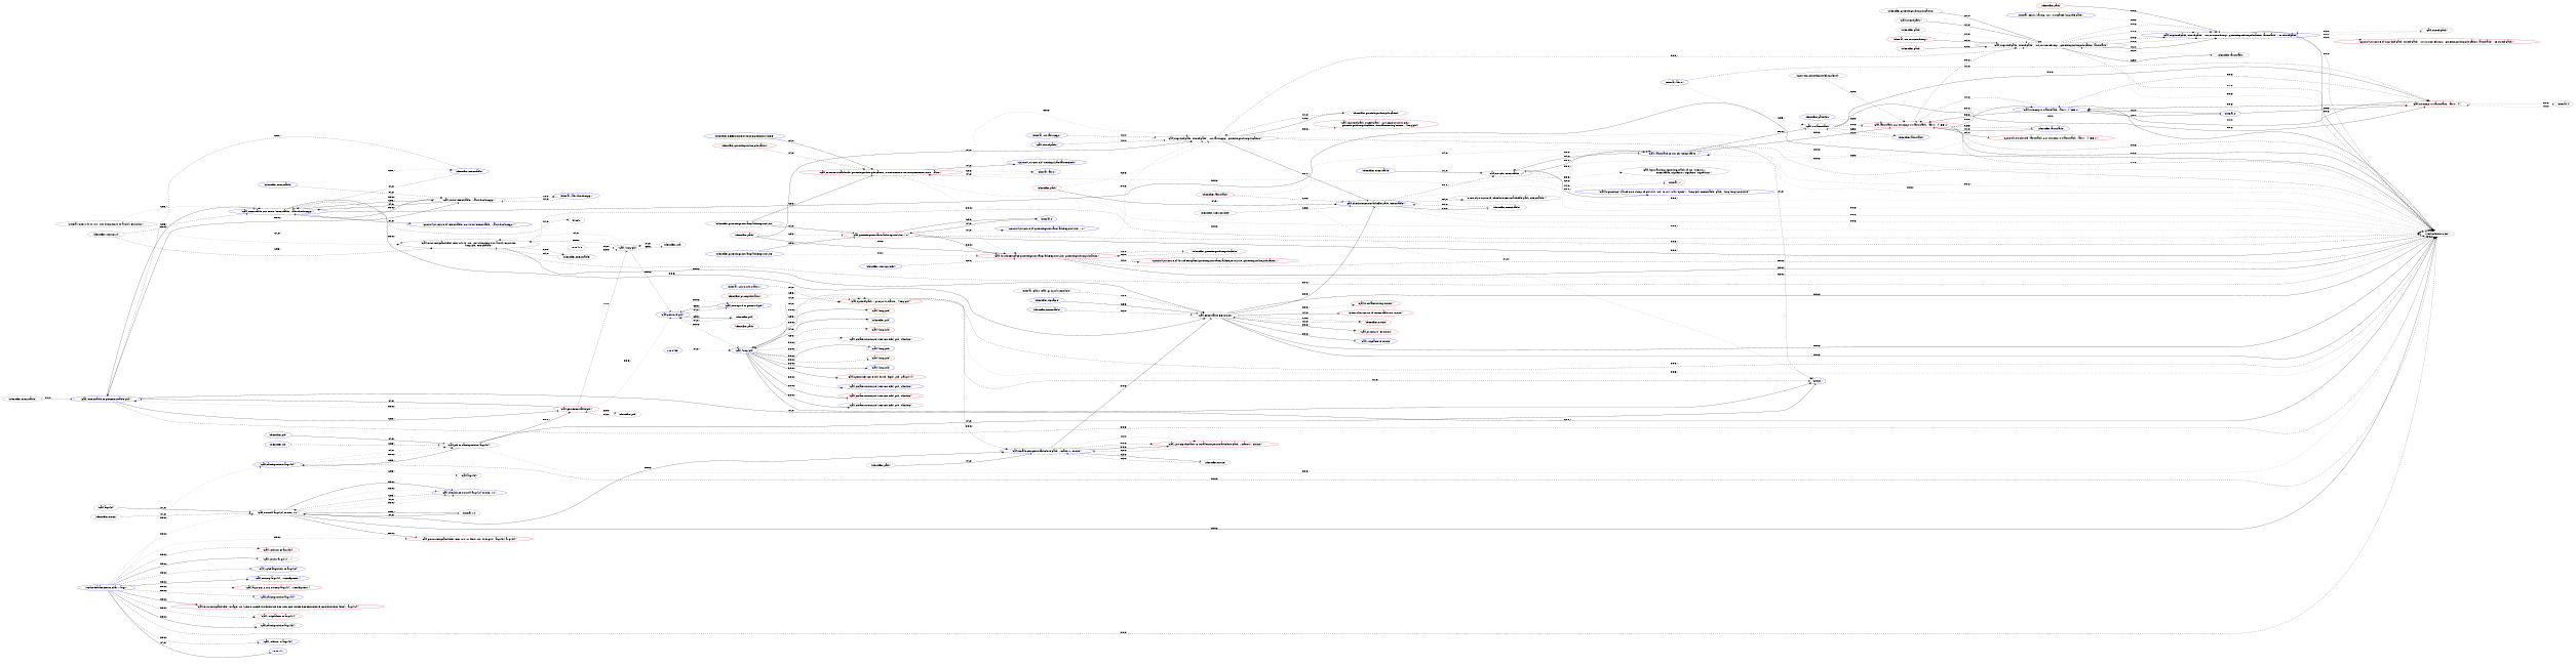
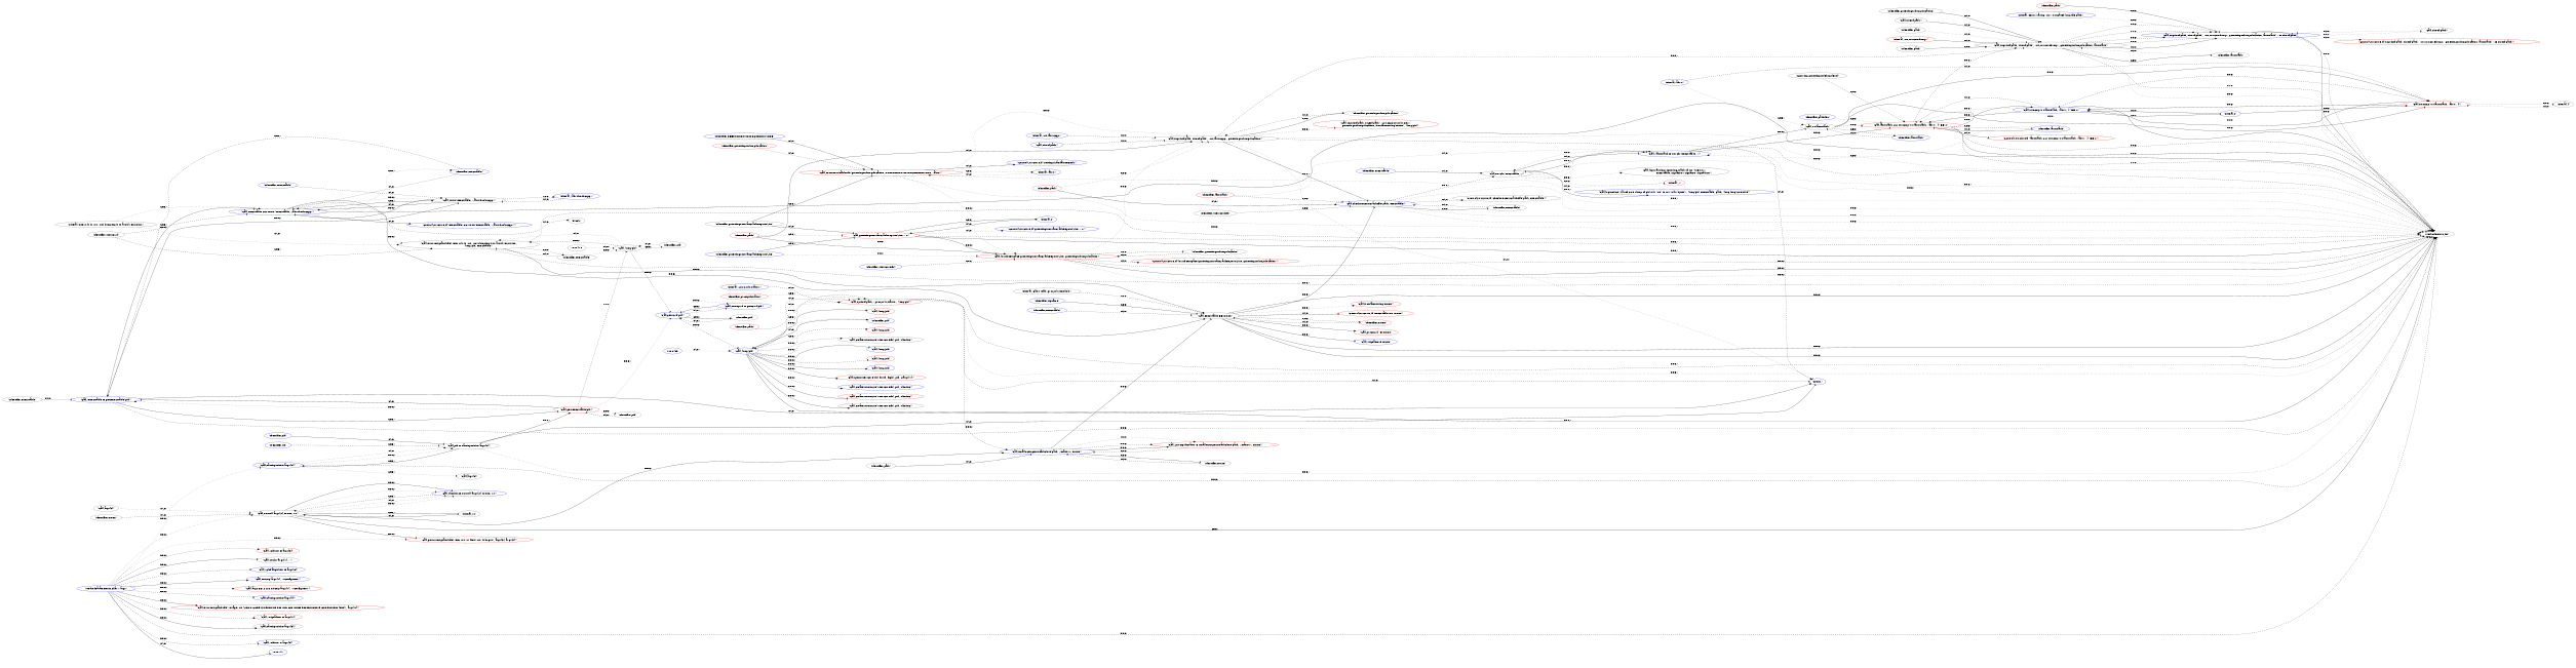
  digraph {
    rankdir=LR
    node [color=blue]
    edge [arrowhead=tee style=solid]
    n1 [color=gray40 label="(Call,snprintf(path, sizeof(path), \"%s/%s-coredump\", g_settings_dump_location, last_slash))"]
    n2 [label="(Call,snprintf(path, sizeof(path), \"%s/%s-coredump\", g_settings_dump_location, last_slash) >= sizeof(path))"]
    n3 [color=gray40 label="(Identifier,last_slash)"]
    n4 [color=gray40 label="(MethodReturn,int)"]
    n5 [color=red label="(ControlStructure,if (snprintf(path, sizeof(path), \"%s/%s-coredump\", g_settings_dump_location, last_slash) >= sizeof(path)))"]
    n6 [color=gray40 label="(Call,sizeof(path))"]
    n7 [color=gray40 label="(Call,snprintf(path, sizeof(path), \"%s/last-ccpp\", g_settings_dump_location))"]
    n8 [label="(Call,check_recent_crash_file(path, executable))"]
    n9 [color=gray40 label="(Identifier,g_settings_dump_location)"]
    n10 [label="(Block,)"]
    n11 [color=red label="(Call,snprintf(path, sizeof(path), \"%s/ccpp-%s-%lu.new\",\n            g_settings_dump_location, iso_date_string(NULL), (long)pid))"]
    n12 [color=gray40 label="(Call,strrchr(executable, '/'))"]
    n13 [color=gray40 label="(ControlStructure,if (check_recent_crash_file(path, executable)))"]
    n14 [color=gray40 label="(Identifier,executable)"]
    n15 [color=red label="(Call,ensure_writable_dir(g_settings_dump_location, DEFAULT_DUMP_LOCATION_MODE, \"abrt\"))"]
    n16 [color=red label="(Call,low_free_space(g_settings_nMaxCrashReportsSize, g_settings_dump_location))"]
    n17 [label="(Literal,\"abrt\")"]
    n18 [label="(ControlStructure,if (setting_StandaloneHook))"]
    n19 [color=red label="(ControlStructure,if (low_free_space(g_settings_nMaxCrashReportsSize, g_settings_dump_location)))"]
    n20 [color=gray40 label="(Identifier,g_settings_dump_location)"]
    n21 [color=red label="(Call,g_settings_nMaxCrashReportsSize > 0)"]
    n22 [label="(Literal,0)"]
    n23 [label="(ControlStructure,if (g_settings_nMaxCrashReportsSize > 0))"]
    n24 [color=red label="(Call,last_slash && strncmp(++last_slash, \"abrt\", 4) == 0)"]
    n25 [label="(Call,strncmp(++last_slash, \"abrt\", 4) == 0)"]
    n26 [label="(Identifier,last_slash)"]
    n27 [color=red label="(ControlStructure,if (last_slash && strncmp(++last_slash, \"abrt\", 4) == 0))"]
    n28 [label="(Literal,0)"]
    n29 [label="(Call,*last_slash = strrchr(executable, '/'))"]
    n30 [color=gray40 label="(Call,++last_slash)"]
    n31 [color=red label="(Literal,'/')"]
    n32 [label="(Call,log_notice(\"Saved core dump of pid %lu (%s) to %s (%llu bytes)\", (long)pid, executable, path, (long long)core_size))"]
    n33 [color=gray40 label="(Call,log_warning(\"Ignoring crash of %s (SIG%s).\",\n                        executable, signame ? signame : signal_str))"]
    n34 [color=red label="(Call,strncmp(++last_slash, \"abrt\", 4))"]
    n35 [label="(Identifier,last_slash)"]
    n36 [color=gray40 label="(Call,executable == NULL)"]
    n37 [color=red label="(ControlStructure,if (executable == NULL))"]
    n38 [color=red label="(Identifier,NULL)"]
    n39 [color=red label="(Call,proc_cwd != NULL)"]
    n40 [label="(Call,*signame = NULL)"]
    n41 [color=red label="(Call,iso_date_string(NULL))"]
    n42 [label="(Call,executable && strstr(executable, \"/abrt-hook-ccpp\"))"]
    n43 [color=gray40 label="(Call,strstr(executable, \"/abrt-hook-ccpp\"))"]
    n44 [color=gray40 label="(Call,error_msg_and_die(\"PID %lu is '%s', not dumping it to avoid recursion\",\n                        (long)pid, executable))"]
    n45 [label="(Identifier,executable)"]
    n46 [label="(ControlStructure,if (executable && strstr(executable, \"/abrt-hook-ccpp\")))"]
    n47 [label="(Literal,\"/abrt-hook-ccpp\")"]
    n48 [color=gray40 label="(Identifier,executable)"]
    n49 [color=gray40 label="(Block,)"]
    n50 [label="(Call,*executable = get_executable(pid))"]
    n51 [color=red label="(Call,get_executable(pid))"]
    n52 [color=gray40 label="(Call,(long)pid)"]
    n53 [label="(Call,get_cwd(pid))"]
    n54 [color=gray40 label="(Identifier,pid)"]
    n55 [color=gray40 label="(Identifier,pid)"]
    n56 [label="(Call,(long)pid)"]
    n57 [color=gray40 label="(Identifier,pid)"]
    n58 [label="(Call,user_pwd = get_cwd(pid))"]
    n59 [color=gray40 label="(Call,pid = xatoi_positive(argv[8]))"]
    n60 [label="(Call,xatoi_positive(argv[8]))"]
    n61 [color=gray40 label="(Call,argv[8])"]
    n62 [label="(MethodParameterIn,char** argv)"]
    n63 [color=gray40 label="(Call,strtoull(argv[2], NULL, 10))"]
    n64 [color=red label="(Call,*pid_str = argv[3])"]
    n65 [color=gray40 label="(Call,strchr(argv[1], ' '))"]
    n66 [label="(Call,*global_pid_str = argv[8])"]
    n67 [label="(Call,strcmp(argv[1], \"--config-test\"))"]
    n68 [color=red label="(Call,argc == 2 && strcmp(argv[1], \"--config-test\"))"]
    n69 [label="(Call,xatoi_positive(argv[4]))"]
    n70 [color=red label="(Call,perror_msg_and_die(\"PID '%s' or limit '%s' is bogus\", argv[3], argv[2]))"]
    n71 [color=red label="(Call,error_msg_and_die(\"Usage: %s SIGNO CORE_SIZE_LIMIT PID UID GID TIME BINARY_NAME GLOBAL_PID [TID]\", argv[0]))"]
    n72 [color=red label="(Call,* signal_str = argv[1])"]
    n73 [color=gray40 label="(Call,xatoi_positive(argv[3]))"]
    n74 [label="(Call,*tid_str = argv[9])"]
    1000147
    n76 [label="(Call,xmalloc_xopen_read_close(path, /*maxsz:*/ NULL))"]
    n77 [label="(Call,ulimit_c = strtoull(argv[2], NULL, 10))"]
    n78 [color=gray40 label="(Literal,10)"]
    n79 [color=red label="(Call,*proc_pid_status = xmalloc_xopen_read_close(path, /*maxsz:*/ NULL))"]
    n80 [color=gray40 label="(Identifier,NULL)"]
    n81 [color=red label="(Call,sprintf(path, \"/proc/%lu/status\", (long)pid))"]
    n82 [label="(Call,create_user_core(user_core_fd, pid, ulimit_c))"]
    n83 [color=red label="(Call,create_user_core(user_core_fd, pid, ulimit_c))"]
    n84 [color=gray40 label="(Call,create_user_core(user_core_fd, pid, ulimit_c))"]
    n85 [color=red label="(Call,(long)pid)"]
    n86 [label="(Identifier,pid)"]
    n87 [color=red label="(Call,(long)pid)"]
    n88 [color=gray40 label="(Call,create_user_core(user_core_fd, pid, ulimit_c))"]
    n89 [label="(Call,(long)pid)"]
    n90 [color=red label="(Call,(long)pid)"]
    n91 [label="(Call,(long)pid)"]
    n92 [color=red label="(Call,open_user_core(uid, fsuid, fsgid, pid, &argv[1]))"]
    n93 [color=gray40 label="(Literal,4)"]
    n94 [color=red label="(Identifier,path)"]
    n95 [label="(Identifier,user_core_fd)"]
    n96 [label="(Literal,\"%s/last-ccpp\")"]
    n97 [color=gray40 label="(Identifier,path)"]
    n98 [label="(Call,sizeof(path))"]
    n99 [color=gray40 label="(Identifier,g_settings_dump_location)"]
    n100 [label="(Identifier,g_settings_nMaxCrashReportsSize)"]
    n101 [label="(Identifier,tid)"]
    n102 [color=red label="(Identifier,path)"]
    n103 [label="(Literal,\"Error saving '%s': truncated long file path\")"]
    n104 [label="(Literal,\"abrt\")"]
    n105 [color=gray40 label="(Identifier,g_settings_nMaxCrashReportsSize)"]
    n106 [color=gray40 label="(Literal,\"PID %lu is '%s', not dumping it to avoid recursion\")"]
    n107 [color=gray40 label="(Literal,\"Can't read /proc/%lu/exe link\")"]
    n108 [label="(Identifier,DEFAULT_DUMP_LOCATION_MODE)"]
    n109 [label="(Identifier,executable)"]
    n110 [color=red label="(Identifier,g_settings_dump_location)"]
    n111 [color=gray40 label="(Identifier,executable)"]
    n112 [label="(Identifier,pid)"]
    n113 [color=gray40 label="(Call,sizeof(path))"]
    n114 [label="(Literal,\"/proc/%lu/status\")"]
    n115 [color=red label="(Identifier,path)"]
    n116 [color=gray40 label="(Call,argv[2])"]
    n117 [color=red label="(Identifier,last_slash)"]
    n118 [label="(Identifier,signame)"]
    n119 [color=gray40 label="(Identifier,path)"]
    n120 [color=red label="(Literal,\"%s/%s-coredump\")"]
    n121 [color=red label="(Identifier,proc_pid_status)"]
    n122 [color=gray40 label="(Ignoring,g_settings_debug_level)"]
    n123 [label="(Identifier,path_len)"]
    n124 [color=red label="(Identifier,path)"]
    n125 [color=gray40 label="(Identifier,user_pwd)"]
    n126 [color=gray40 label="(Identifier,path)"]
    n127 [label="(Identifier,executable)"]
    n128 [color=gray40 label="(Identifier,NULL)"]
    n129 [color=gray40 label="(Identifier,user_core_fd)"]
    n130 [label="(Identifier,executable)"]
    1000475 [color=gray40]
    1000489
    n1 -> n2 [arrowhead=diamond label="AST: "]
    n1 -> n2 [arrowhead=diamond label="DDG: " style=dashed]
    n1 -> n2 [arrowhead=diamond label="DDG: " style=dashed]
    n1 -> n2 [arrowhead=diamond label="DDG: " style=dashed]
    n1 -> n2 [arrowhead=diamond label="DDG: " style=dashed]
    n1 -> n3 [label="CFG: "]
    n1 -> n4 [label="DDG: " style=dashed]
    n1 -> n4 [label="DDG: " style=dotted]
    n2 -> n4 [arrowhead=diamond label="DDG: " style=dashed]
    n2 -> n4 [arrowhead=diamond label="DDG: "]
    n2 -> n5 [arrowhead=diamond label="AST: " style=dotted]
    n2 -> n6 [label="CFG: " style=dotted]
    n3 -> n1 [label="AST: " style=dotted]
    n6 -> n2 [label="AST: " style=dotted]
    n7 -> n1 [label="DDG: " style=dashed]
    n7 -> n4 [label="DDG: " style=dotted]
    n7 -> n4 [label="DDG: " style=dashed]
    n7 -> n8 [label="DDG: "]
    n7 -> n9 [arrowhead=diamond label="CFG: "]
    n7 -> n10 [label="AST: " style=dotted]
    n7 -> n11 [label="DDG: " style=dotted]
    n8 -> n4 [label="DDG: " style=dotted]
    n8 -> n4 [arrowhead=diamond label="DDG: " style=dotted]
    n8 -> n4 [arrowhead=diamond label="DDG: " style=dotted]
    n8 -> n12 [arrowhead=diamond label="DDG: " style=dashed]
    n8 -> n13 [arrowhead=diamond label="AST: " style=dashed]
    n8 -> n14 [label="CFG: "]
    n9 -> n7 [arrowhead=diamond label="AST: " style=dashed]
    n12 -> n4 [arrowhead=diamond label="DDG: " style=dotted]
    n12 -> n29 [label="AST: "]
    n12 -> n29 [arrowhead=diamond label="DDG: "]
    n12 -> n29 [arrowhead=diamond label="DDG: " style=dotted]
    n12 -> n31 [label="CFG: " style=dotted]
    n12 -> n32 [arrowhead=diamond label="DDG: "]
    n12 -> n33 [arrowhead=diamond label="DDG: " style=dotted]
    n14 -> n8 [label="AST: " style=dashed]
    n15 -> n4 [label="DDG: " style=dotted]
    n15 -> n4 [arrowhead=diamond label="DDG: " style=dotted]
    n15 -> n7 [label="DDG: " style=dotted]
    n15 -> n16 [arrowhead=diamond label="DDG: " style=dotted]
    n15 -> n17 [arrowhead=diamond label="CFG: " style=dotted]
    n15 -> n18 [arrowhead=diamond label="AST: "]
    n16 -> n4 [label="DDG: " style=dashed]
    n16 -> n4 [arrowhead=diamond label="DDG: "]
    n16 -> n4 [label="DDG: " style=dotted]
    n16 -> n7 [label="DDG: " style=dotted]
    n16 -> n19 [arrowhead=diamond label="AST: " style=dashed]
    n16 -> n20 [label="CFG: " style=dashed]
    n17 -> n15 [arrowhead=diamond label="AST: " style=dotted]
    n20 -> n16 [arrowhead=diamond label="AST: " style=dashed]
    n21 -> n4 [label="DDG: " style=dashed]
    n21 -> n4 [arrowhead=diamond label="DDG: "]
    n21 -> n16 [label="DDG: "]
    n21 -> n22 [arrowhead=diamond label="CFG: "]
    n21 -> n23 [arrowhead=diamond label="AST: " style=dotted]
    n22 -> n21 [arrowhead=diamond label="AST: "]
    n24 -> n1 [arrowhead=diamond label="DDG: " style=dashed]
    n24 -> n4 [label="DDG: " style=dashed]
    n24 -> n4 [label="DDG: "]
    n24 -> n4 [arrowhead=diamond label="DDG: " style=dashed]
    n24 -> n25 [arrowhead=diamond label="CFG: "]
    n24 -> n26 [label="CFG: " style=dashed]
    n24 -> n27 [label="AST: "]
    n25 -> n4 [label="DDG: "]
    n25 -> n24 [label="AST: " style=dashed]
    n25 -> n24 [arrowhead=diamond label="DDG: " style=dotted]
    n25 -> n24 [arrowhead=diamond label="DDG: "]
    n25 -> n28 [label="CFG: "]
    n26 -> n24 [label="AST: "]
    n26 -> n29 [arrowhead=diamond label="CFG: " style=dotted]
    n28 -> n25 [arrowhead=diamond label="AST: "]
    n28 -> n34 [arrowhead=diamond label="CFG: "]
    n29 -> n4 [arrowhead=diamond label="DDG: " style=dotted]
    n29 -> n10 [arrowhead=diamond label="AST: " style=dashed]
    n29 -> n12 [arrowhead=diamond label="CFG: " style=dotted]
    n29 -> n24 [label="DDG: "]
    n29 -> n30 [label="DDG: "]
    n30 -> n24 [label="DDG: " style=dashed]
    n30 -> n34 [label="AST: "]
    n30 -> n34 [arrowhead=diamond label="DDG: "]
    n30 -> n35 [arrowhead=diamond label="CFG: " style=dashed]
    n31 -> n12 [label="AST: " style=dotted]
    n34 -> n25 [label="AST: "]
    n34 -> n25 [label="DDG: " style=dashed]
    n34 -> n25 [arrowhead=diamond label="DDG: "]
    n34 -> n93 [label="CFG: " style=dotted]
    n35 -> n30 [label="AST: " style=dashed]
    n36 -> n4 [label="DDG: "]
    n36 -> n4 [label="DDG: "]
    n36 -> n4 [arrowhead=diamond label="DDG: "]
    n36 -> n8 [label="DDG: "]
    n36 -> n37 [label="AST: "]
    n36 -> n38 [arrowhead=diamond label="CFG: " style=dashed]
    n36 -> n39 [arrowhead=diamond label="DDG: "]
    n36 -> n40 [label="DDG: "]
    n36 -> n41 [arrowhead=diamond label="DDG: " style=dotted]
    n38 -> n36 [label="AST: " style=dashed]
    n42 -> n4 [label="DDG: "]
    n42 -> n4 [arrowhead=diamond label="DDG: " style=dashed]
    n42 -> n36 [arrowhead=diamond label="DDG: "]
    n42 -> n43 [arrowhead=diamond label="CFG: "]
    n42 -> n44 [label="DDG: " style=dotted]
    n42 -> n45 [arrowhead=diamond label="CFG: " style=dotted]
    n42 -> n46 [arrowhead=diamond label="AST: "]
    n43 -> n42 [arrowhead=diamond label="AST: "]
    n43 -> n42 [label="DDG: "]
    n43 -> n42 [arrowhead=diamond label="DDG: " style=dotted]
    n43 -> n47 [arrowhead=diamond label="CFG: " style=dashed]
    n44 -> n4 [label="DDG: " style=dashed]
    n44 -> n36 [arrowhead=diamond label="DDG: "]
    n44 -> n48 [arrowhead=diamond label="CFG: " style=dashed]
    n44 -> n49 [arrowhead=diamond label="AST: " style=dashed]
    n45 -> n42 [label="AST: " style=dashed]
    n45 -> n50 [arrowhead=diamond label="CFG: " style=dashed]
    n47 -> n43 [label="AST: " style=dashed]
    n48 -> n44 [label="AST: " style=dashed]
    n48 -> n52 [label="CFG: " style=dotted]
    n50 -> n4 [arrowhead=diamond label="DDG: " style=dashed]
    n50 -> n10 [arrowhead=diamond label="AST: "]
    n50 -> n42 [arrowhead=diamond label="DDG: "]
    n50 -> n43 [label="DDG: "]
    n50 -> n51 [label="CFG: "]
    n51 -> n50 [label="AST: "]
    n51 -> n50 [arrowhead=diamond label="DDG: " style=dotted]
    n51 -> n52 [label="DDG: " style=dashed]
    n51 -> n53 [label="DDG: " style=dotted]
    n51 -> n54 [label="CFG: " style=dotted]
    n52 -> n44 [arrowhead=diamond label="AST: " style=dotted]
    n52 -> n44 [arrowhead=diamond label="DDG: " style=dashed]
    n52 -> n53 [label="DDG: " style=dashed]
    n52 -> n55 [label="CFG: " style=dashed]
    n53 -> n56 [label="DDG: " style=dashed]
    n53 -> n57 [arrowhead=diamond label="CFG: "]
    n53 -> n58 [label="AST: " style=dashed]
    n53 -> n58 [label="DDG: " style=dotted]
    n54 -> n51 [label="AST: " style=dashed]
    n55 -> n52 [arrowhead=diamond label="AST: " style=dotted]
    n56 -> n4 [arrowhead=diamond label="DDG: "]
    n56 -> n81 [arrowhead=diamond label="AST: " style=dotted]
    n56 -> n81 [arrowhead=diamond label="DDG: " style=dotted]
    n56 -> n82 [arrowhead=diamond label="DDG: " style=dashed]
    n56 -> n83 [label="DDG: "]
    n56 -> n84 [arrowhead=diamond label="DDG: "]
    n56 -> n85 [arrowhead=diamond label="DDG: "]
    n56 -> n86 [arrowhead=diamond label="CFG: " style=dotted]
    n56 -> n87 [arrowhead=diamond label="DDG: " style=dashed]
    n56 -> n88 [arrowhead=diamond label="DDG: " style=dashed]
    n56 -> n89 [label="DDG: "]
    n56 -> n90 [label="DDG: " style=dashed]
    n56 -> n91 [arrowhead=diamond label="DDG: "]
    n56 -> n92 [arrowhead=diamond label="DDG: "]
    n57 -> n53 [arrowhead=diamond label="AST: " style=dashed]
    n58 -> n53 [label="CFG: "]
    n59 -> n4 [arrowhead=diamond label="DDG: " style=dotted]
    n59 -> n10 [label="AST: "]
    n59 -> n51 [arrowhead=diamond label="DDG: "]
    n59 -> n60 [arrowhead=diamond label="CFG: "]
    n60 -> n4 [label="DDG: " style=dashed]
    n60 -> n59 [arrowhead=diamond label="AST: " style=dotted]
    n60 -> n59 [arrowhead=diamond label="DDG: " style=dotted]
    n60 -> n61 [label="CFG: " style=dotted]
    n62 -> n4 [label="DDG: " style=dashed]
    n62 -> n60 [label="DDG: " style=dotted]
    n62 -> n63 [arrowhead=diamond label="DDG: " style=dotted]
    n62 -> n64 [arrowhead=diamond label="DDG: " style=dashed]
    n62 -> n65 [label="DDG: "]
    n62 -> n66 [label="DDG: " style=dashed]
    n62 -> n67 [arrowhead=diamond label="DDG: "]
    n62 -> n68 [arrowhead=diamond label="DDG: " style=dotted]
    n62 -> n69 [label="DDG: " style=dashed]
    n62 -> n70 [label="DDG: " style=dotted]
    n62 -> n71 [arrowhead=diamond label="DDG: "]
    n62 -> n72 [arrowhead=diamond label="DDG: " style=dashed]
    n62 -> n73 [arrowhead=diamond label="DDG: "]
    n62 -> n74 [label="DDG: " style=dashed]
    n62 -> 1000147 [label="AST: "]
-   n63 -> n4 [arrowhead=diamond label="DDG: "]
+   n63 -> n4 [arrowhead=diamond label="CFG: "]
    n63 -> n70 [label="DDG: "]
    n63 -> n76 [arrowhead=diamond label="DDG: "]
    n63 -> n77 [label="AST: " style=dotted]
    n63 -> n77 [label="DDG: " style=dotted]
    n63 -> n77 [label="DDG: "]
    n63 -> n77 [label="DDG: " style=dotted]
    n63 -> n78 [label="CFG: "]
    n76 -> n36 [label="DDG: "]
    n76 -> n79 [arrowhead=diamond label="AST: " style=dotted]
    n76 -> n79 [arrowhead=diamond label="DDG: " style=dashed]
    n76 -> n79 [arrowhead=diamond label="DDG: "]
    n76 -> n80 [label="CFG: "]
    n77 -> n63 [arrowhead=diamond label="CFG: " style=dashed]
    n78 -> n63 [arrowhead=diamond label="AST: "]
    n79 -> n76 [label="CFG: " style=dashed]
    n80 -> n76 [label="AST: " style=dashed]
    n81 -> n4 [label="DDG: " style=dashed]
    n81 -> n4 [label="DDG: " style=dotted]
    n81 -> n10 [label="AST: " style=dashed]
    n81 -> n56 [arrowhead=diamond label="CFG: " style=dashed]
    n81 -> n76 [arrowhead=diamond label="DDG: " style=dashed]
    n86 -> n56 [arrowhead=diamond label="AST: "]
    n93 -> n34 [label="AST: " style=dotted]
    n94 -> n7 [label="CFG: " style=dotted]
    n94 -> n8 [arrowhead=diamond label="AST: "]
    n95 -> n16 [label="CFG: " style=dashed]
    n96 -> n7 [label="AST: " style=dashed]
    n97 -> n76 [label="AST: "]
    n98 -> n7 [label="AST: " style=dashed]
    n99 -> n1 [arrowhead=diamond label="AST: "]
    n100 -> n16 [label="AST: " style=dotted]
    n100 -> n21 [label="CFG: "]
    n101 -> n59 [label="CFG: " style=dashed]
    n102 -> n2 [label="CFG: "]
    n103 -> n2 [arrowhead=diamond label="CFG: " style=dotted]
    n104 -> n30 [arrowhead=diamond label="CFG: " style=dotted]
    n104 -> n34 [arrowhead=diamond label="AST: " style=dashed]
    n105 -> n15 [label="CFG: "]
    n105 -> n21 [label="AST: "]
    n106 -> n42 [label="CFG: " style=dotted]
    n106 -> n44 [arrowhead=diamond label="AST: " style=dotted]
    n107 -> n36 [label="CFG: " style=dashed]
    n108 -> n15 [arrowhead=diamond label="AST: "]
    n109 -> n43 [arrowhead=diamond label="AST: " style=dashed]
    n110 -> n15 [arrowhead=diamond label="AST: " style=dashed]
    n111 -> n50 [label="AST: " style=dashed]
    n112 -> n59 [label="AST: "]
    n113 -> n1 [label="AST: "]
    n114 -> n81 [arrowhead=diamond label="AST: " style=dashed]
    n115 -> n7 [arrowhead=diamond label="AST: "]
    n115 -> n16 [arrowhead=diamond label="CFG: "]
    n115 -> n21 [label="CFG: " style=dotted]
-   n116 -> n63 [label="AST: "]
+   n116 -> n63 [label="AST: " style=dotted]
    n117 -> n8 [label="CFG: " style=dashed]
    n117 -> n29 [label="AST: " style=dotted]
    n118 -> n36 [label="CFG: "]
    n119 -> n1 [label="AST: " style=dotted]
    n120 -> n1 [label="AST: "]
    n121 -> n81 [arrowhead=diamond label="CFG: " style=dotted]
    n122 -> n24 [arrowhead=diamond label="CFG: " style=dashed]
    n123 -> n24 [label="CFG: " style=dotted]
    n124 -> n81 [label="AST: " style=dashed]
    n125 -> n42 [label="CFG: " style=dashed]
    n125 -> n44 [arrowhead=diamond label="CFG: " style=dashed]
    n126 -> n1 [arrowhead=diamond label="CFG: "]
    n127 -> n12 [arrowhead=diamond label="AST: "]
    n128 -> n63 [label="AST: " style=dashed]
    n129 -> n8 [label="CFG: " style=dashed]
    n130 -> n36 [label="AST: " style=dashed]
    1000475 -> n52 [label="AST: " style=dotted]
    1000489 -> n56 [arrowhead=diamond label="AST: " style=dotted]
  }
